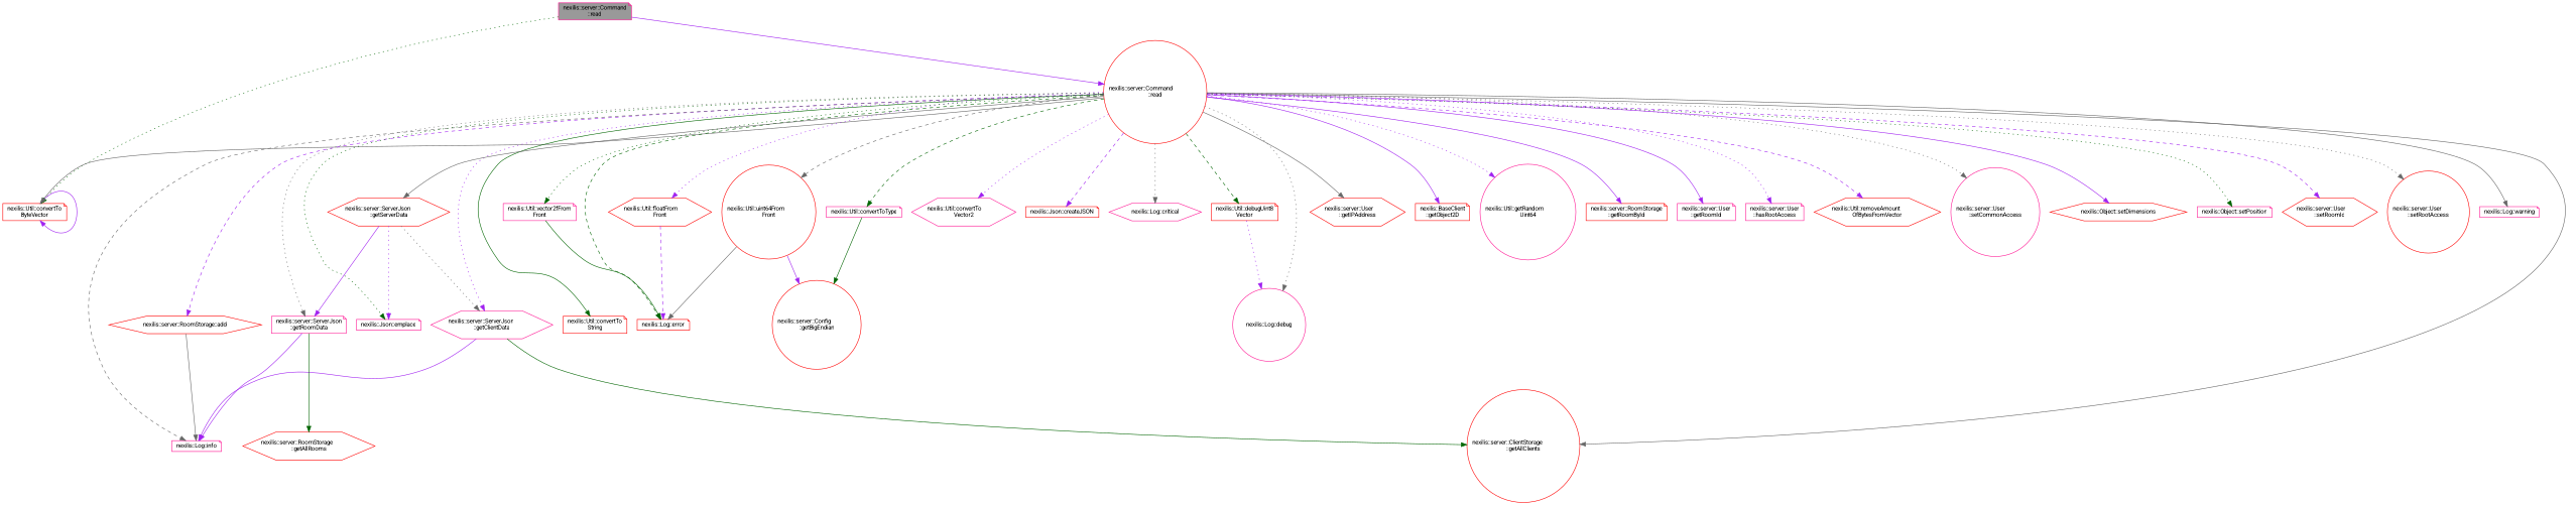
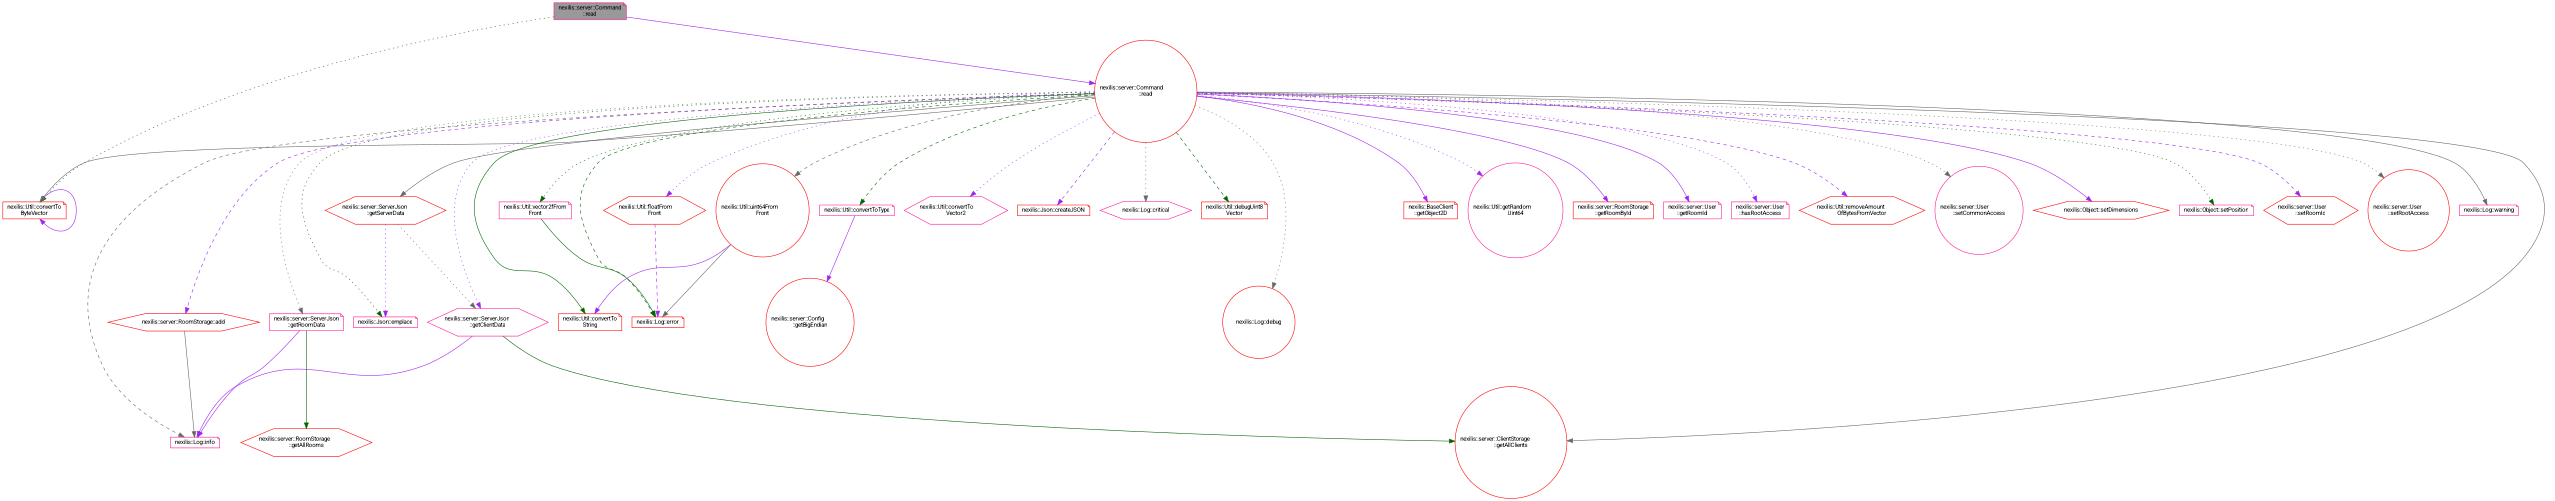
  digraph {
    fontname=Roboto
    rankdir=TB
    node [color=red fillcolor=white fontname=Roboto fontsize=10 shape=note style=filled]
    edge [color=purple fontname=Roboto fontsize=10 labelfontname=Helvetica labelfontsize=10 style=solid]
    n1 [color=deeppink fillcolor=grey60 fontcolor=black height=0.2 label="nexilis::server::Command\l::read" width=0.4]
    n2 [height=0.2 label="nexilis::Util::convertTo\lByteVector" width=0.4]
    n3 [height=0.2 label="nexilis::server::Command\l::read" shape=circle width=0.4]
    n4 [height=0.2 label="nexilis::server::RoomStorage::add" shape=hexagon width=0.4]
    n5 [color=deeppink height=0.2 label="nexilis::Log::info" width=0.4]
    n6 [height=0.2 label="nexilis::Util::convertTo\lString" width=0.4]
    n7 [color=deeppink height=0.2 label="nexilis::Util::convertToType" width=0.4]
    n8 [color=deeppink height=0.2 label="nexilis::Util::convertTo\lVector2" shape=hexagon width=0.4]
    n9 [height=0.2 label="nexilis::Json::createJSON" width=0.4]
    n10 [color=deeppink height=0.2 label="nexilis::Log::critical" shape=hexagon width=0.4]
-   n11 [color=deeppink height=0.2 label="nexilis::Log::debug" shape=circle width=0.4]
+   n11 [height=0.2 label="nexilis::Log::debug" shape=circle width=0.4]
    n12 [height=0.2 label="nexilis::Util::debugUint8\lVector" width=0.4]
    n13 [color=deeppink height=0.2 label="nexilis::Json::emplace" width=0.4]
    n14 [height=0.2 label="nexilis::Log::error" width=0.4]
    n15 [height=0.2 label="nexilis::Util::floatFrom\lFront" shape=hexagon width=0.4]
    n16 [height=0.2 label="nexilis::server::ClientStorage\l::getAllClients" shape=circle width=0.4]
    n17 [color=deeppink height=0.2 label="nexilis::server::ServerJson\l::getClientData" shape=hexagon width=0.4]
-   n18 [height=0.2 label="nexilis::server::User\l::getIPAddress" shape=hexagon width=0.4]
    n19 [height=0.2 label="nexilis::BaseClient\l::getObject2D" width=0.4]
    n20 [color=deeppink height=0.2 label="nexilis::Util::getRandom\lUint64" shape=circle width=0.4]
    n21 [height=0.2 label="nexilis::server::RoomStorage\l::getRoomById" width=0.4]
    n22 [color=deeppink height=0.2 label="nexilis::server::ServerJson\l::getRoomData" width=0.4]
    n23 [color=deeppink height=0.2 label="nexilis::server::User\l::getRoomId" width=0.4]
    n24 [height=0.2 label="nexilis::server::ServerJson\l::getServerData" shape=hexagon width=0.4]
    n25 [color=deeppink height=0.2 label="nexilis::server::User\l::hasRootAccess" width=0.4]
    n26 [height=0.2 label="nexilis::Util::removeAmount\lOfBytesFromVector" shape=hexagon width=0.4]
    n27 [color=deeppink height=0.2 label="nexilis::server::User\l::setCommonAccess" shape=circle width=0.4]
    n28 [height=0.2 label="nexilis::Object::setDimensions" shape=hexagon width=0.4]
    n29 [color=deeppink height=0.2 label="nexilis::Object::setPosition" width=0.4]
    n30 [height=0.2 label="nexilis::server::User\l::setRoomId" shape=hexagon width=0.4]
    n31 [height=0.2 label="nexilis::server::User\l::setRootAccess" shape=circle width=0.4]
    n32 [height=0.2 label="nexilis::Util::uint64From\lFront" shape=circle width=0.4]
    n33 [color=deeppink height=0.2 label="nexilis::Util::vector2fFrom\lFront" width=0.4]
    n34 [color=deeppink height=0.2 label="nexilis::Log::warning" width=0.4]
    n35 [height=0.2 label="nexilis::server::Config\l::getBigEndian" shape=circle width=0.4]
    n36 [height=0.2 label="nexilis::server::RoomStorage\l::getAllRooms" shape=hexagon width=0.4]
    n1 -> n2 [color=darkgreen style=dotted]
    n1 -> n3
    n2 -> n2
    n3 -> n2 [color=gray40]
    n3 -> n4 [style=dashed]
    n3 -> n5 [color=gray40 style=dashed]
    n3 -> n6 [color=darkgreen]
    n3 -> n7 [color=darkgreen style=dashed]
    n3 -> n8 [style=dotted]
    n3 -> n9 [style=dashed]
    n3 -> n10 [color=gray40 style=dotted]
    n3 -> n11 [color=gray40 style=dotted]
    n3 -> n12 [color=darkgreen style=dashed]
    n3 -> n13 [color=darkgreen style=dotted]
    n3 -> n14 [color=darkgreen style=dashed]
    n3 -> n15 [style=dotted]
    n3 -> n16 [color=gray40]
    n3 -> n17 [style=dotted]
-   n3 -> n18 [color=gray40]
    n3 -> n19
    n3 -> n20 [style=dotted]
    n3 -> n21
    n3 -> n22 [color=gray40 style=dotted]
    n3 -> n23
    n3 -> n24 [color=gray40]
    n3 -> n25 [style=dotted]
    n3 -> n26 [style=dashed]
    n3 -> n27 [color=gray40 style=dotted]
    n3 -> n28
    n3 -> n29 [color=darkgreen style=dotted]
    n3 -> n30 [style=dashed]
    n3 -> n31 [color=gray40 style=dotted]
    n3 -> n32 [color=gray40 style=dashed]
    n3 -> n33 [color=darkgreen style=dotted]
    n3 -> n34 [color=gray40]
    n4 -> n5 [color=gray40]
-   n7 -> n35 [color=darkgreen]
-   n12 -> n11 [style=dotted]
+   n7 -> n35
    n15 -> n14 [style=dashed]
    n17 -> n5
    n17 -> n16 [color=darkgreen]
    n22 -> n5
    n22 -> n36 [color=darkgreen]
    n24 -> n13 [style=dotted]
    n24 -> n17 [color=gray40 style=dotted]
-   n24 -> n22
    n32 -> n14 [color=gray40]
-   n32 -> n35
+   n32 -> n6
    n33 -> n14 [color=darkgreen]
  }
